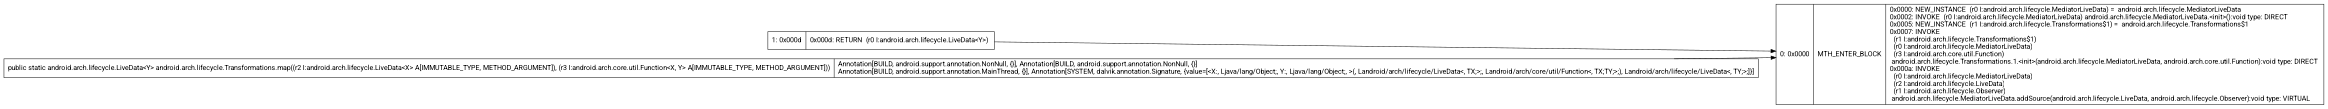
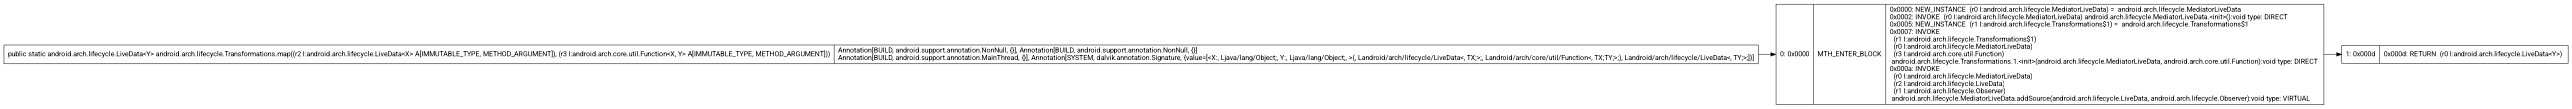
  digraph {
    rankdir=LR
    fontname=Roboto
    node [shape=record fontname=Roboto]
    edge [fontname=Roboto]
    n1 [label="{0\:\ 0x0000|MTH_ENTER_BLOCK\l|0x0000: NEW_INSTANCE  (r0 I:android.arch.lifecycle.MediatorLiveData) =  android.arch.lifecycle.MediatorLiveData \l0x0002: INVOKE  (r0 I:android.arch.lifecycle.MediatorLiveData) android.arch.lifecycle.MediatorLiveData.\<init\>():void type: DIRECT \l0x0005: NEW_INSTANCE  (r1 I:android.arch.lifecycle.Transformations$1) =  android.arch.lifecycle.Transformations$1 \l0x0007: INVOKE  \l  (r1 I:android.arch.lifecycle.Transformations$1)\l  (r0 I:android.arch.lifecycle.MediatorLiveData)\l  (r3 I:android.arch.core.util.Function)\l android.arch.lifecycle.Transformations.1.\<init\>(android.arch.lifecycle.MediatorLiveData, android.arch.core.util.Function):void type: DIRECT \l0x000a: INVOKE  \l  (r0 I:android.arch.lifecycle.MediatorLiveData)\l  (r2 I:android.arch.lifecycle.LiveData)\l  (r1 I:android.arch.lifecycle.Observer)\l android.arch.lifecycle.MediatorLiveData.addSource(android.arch.lifecycle.LiveData, android.arch.lifecycle.Observer):void type: VIRTUAL \l}"]
    n2 [label="{1\:\ 0x000d|0x000d: RETURN  (r0 I:android.arch.lifecycle.LiveData\<Y\>) \l}"]
    n3 [label="{public static android.arch.lifecycle.LiveData\<Y\> android.arch.lifecycle.Transformations.map((r2 I:android.arch.lifecycle.LiveData\<X\> A[IMMUTABLE_TYPE, METHOD_ARGUMENT]), (r3 I:android.arch.core.util.Function\<X, Y\> A[IMMUTABLE_TYPE, METHOD_ARGUMENT]))  | Annotation[BUILD, android.support.annotation.NonNull, \{\}], Annotation[BUILD, android.support.annotation.NonNull, \{\}]\lAnnotation[BUILD, android.support.annotation.MainThread, \{\}], Annotation[SYSTEM, dalvik.annotation.Signature, \{value=[\<X:, Ljava\/lang\/Object;, Y:, Ljava\/lang\/Object;, \>(, Landroid\/arch\/lifecycle\/LiveData\<, TX;\>;, Landroid\/arch\/core\/util\/Function\<, TX;TY;\>;), Landroid\/arch\/lifecycle\/LiveData\<, TY;\>;]\}]\l}"]
-   n2 -> n1
+   n1 -> n2
    n3 -> n1
  }
